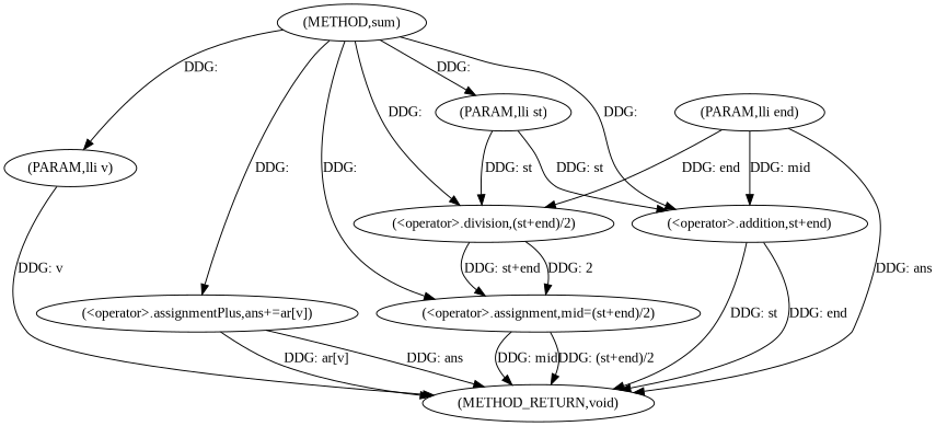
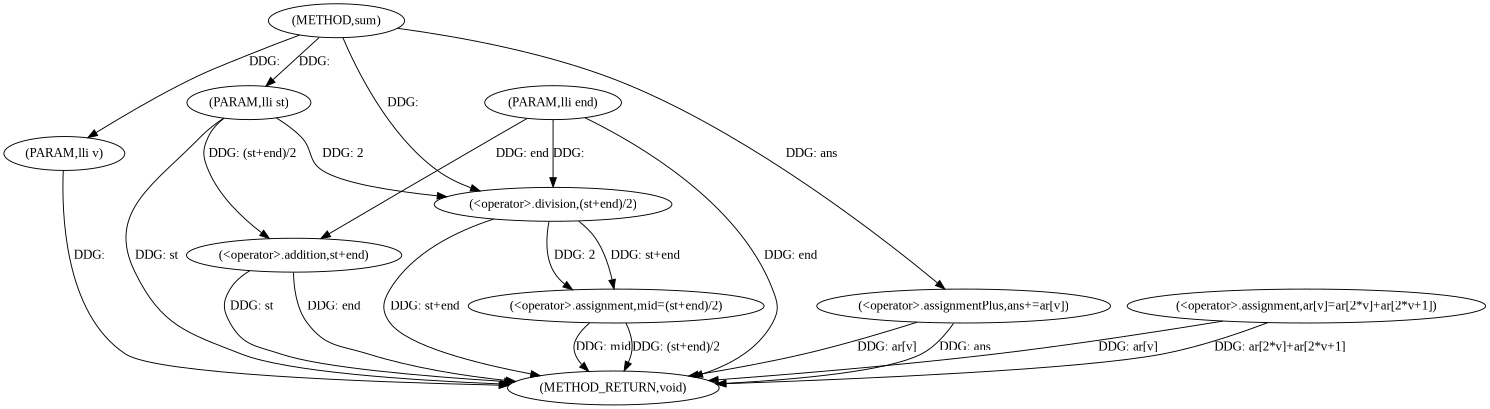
  digraph {
    fontname="Liberation Serif"
    node [fontname="Liberation Serif"]
    edge [fontname="Liberation Serif"]
    n1 [label="(METHOD,sum)"]
    n2 [label="(PARAM,lli v)"]
    n3 [label="(PARAM,lli st)"]
    n4 [label="(<operator>.assignment,mid=(st+end)/2)"]
    n5 [label="(<operator>.assignmentPlus,ans+=ar[v])"]
    n6 [label="(<operator>.division,(st+end)/2)"]
    n7 [label="(<operator>.addition,st+end)"]
    n8 [label="(METHOD_RETURN,void)"]
    n9 [label="(PARAM,lli end)"]
+   n10 [label="(<operator>.assignment,ar[v]=ar[2*v]+ar[2*v+1])"]
    n1 -> n2 [label="DDG: "]
    n1 -> n3 [label="DDG: "]
-   n1 -> n4 [label="DDG: "]
-   n1 -> n5 [label="DDG: "]
+   n1 -> n5 [label="DDG: ans"]
    n1 -> n6 [label="DDG: "]
-   n1 -> n7 [label="DDG: "]
-   n2 -> n8 [label="DDG: v"]
-   n3 -> n6 [label="DDG: st"]
-   n3 -> n7 [label="DDG: st"]
+   n2 -> n8 [label="DDG: "]
+   n3 -> n6 [label="DDG: 2"]
+   n3 -> n7 [label="DDG: (st+end)/2"]
+   n3 -> n8 [label="DDG: st"]
    n4 -> n8 [label="DDG: mid"]
    n4 -> n8 [label="DDG: (st+end)/2"]
    n5 -> n8 [label="DDG: ar[v]"]
    n5 -> n8 [label="DDG: ans"]
    n6 -> n4 [label="DDG: 2"]
    n6 -> n4 [label="DDG: st+end"]
+   n6 -> n8 [label="DDG: st+end"]
    n7 -> n8 [label="DDG: st"]
    n7 -> n8 [label="DDG: end"]
-   n9 -> n6 [label="DDG: end"]
-   n9 -> n7 [label="DDG: mid"]
-   n9 -> n8 [label="DDG: ans"]
+   n9 -> n6 [label="DDG: "]
+   n9 -> n7 [label="DDG: end"]
+   n9 -> n8 [label="DDG: end"]
+   n10 -> n8 [label="DDG: ar[v]"]
+   n10 -> n8 [label="DDG: ar[2*v]+ar[2*v+1]"]
  }
